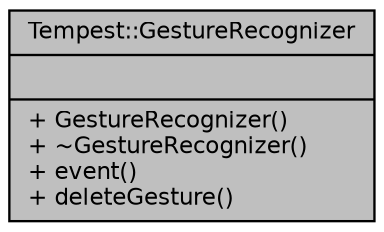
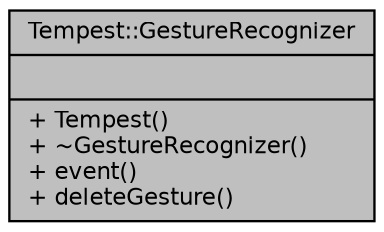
  digraph {
-   n1 [color=black fillcolor=grey75 fontcolor=black fontname=Helvetica fontsize=10 height=0.2 label="{Tempest::GestureRecognizer\n||+ GestureRecognizer()\l+ ~GestureRecognizer()\l+ event()\l+ deleteGesture()\l}" shape=record style=filled width=0.4]
+   n1 [color=black fillcolor=grey75 fontcolor=black fontname=Helvetica fontsize=10 height=0.2 label="{Tempest::GestureRecognizer\n||+ Tempest()\l+ ~GestureRecognizer()\l+ event()\l+ deleteGesture()\l}" shape=record style=filled width=0.4]
  }
